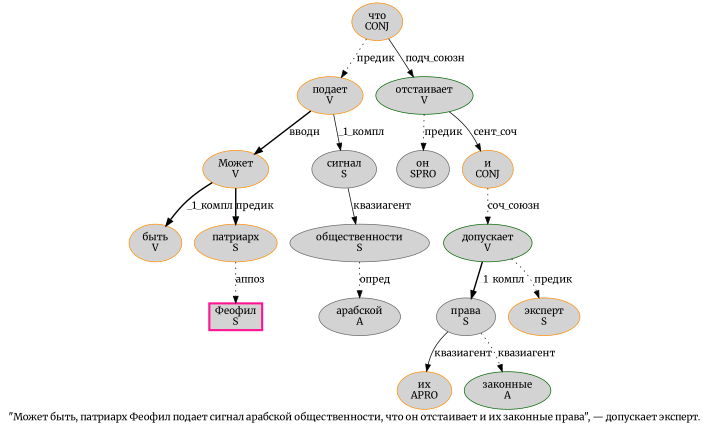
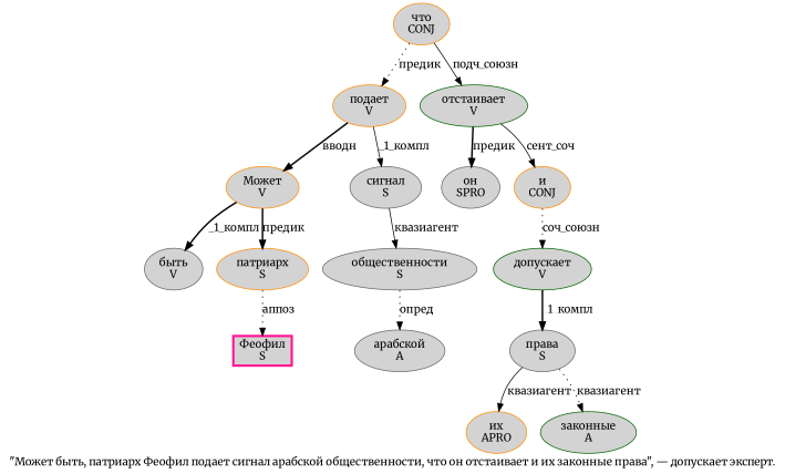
  digraph {
    fontname=Merriweather
    label="\"Может быть, патриарх Феофил подает сигнал арабской общественности, что он отстаивает и их законные права\", — допускает эксперт."
    node [color=darkorange fillcolor=lightgray fontname=Merriweather penwidth=1 shape=ellipse style=filled]
    edge [fontname=Merriweather style=dotted]
    n1 [label="Может\nV"]
-   n2 [label="быть\nV"]
+   n2 [color=gray40 label="быть\nV"]
    n3 [label="патриарх\nS"]
    n4 [color=deeppink label="Феофил\nS" penwidth=3 shape=box]
    n5 [label="подает\nV"]
    n6 [color=gray40 label="сигнал\nS"]
    n7 [color=gray40 label="общественности\nS"]
    n8 [label="что\nCONJ"]
    n9 [color=darkgreen label="отстаивает\nV"]
    n10 [color=gray40 label="арабской\nA"]
    n11 [color=gray40 label="он\nSPRO"]
    n12 [label="и\nCONJ"]
    n13 [color=darkgreen label="допускает\nV"]
    n14 [color=gray40 label="права\nS"]
-   n15 [label="эксперт\nS"]
    n16 [label="их\nAPRO"]
    n17 [color=darkgreen label="законные\nA"]
    n1 -> n2 [label="_1_компл" style=bold]
    n1 -> n3 [label="предик" style=bold]
    n3 -> n4 [label="аппоз"]
    n5 -> n1 [label="вводн" style=bold]
    n5 -> n6 [label="_1_компл" style=solid]
    n6 -> n7 [label="квазиагент" style=solid]
    n7 -> n10 [label="опред"]
    n8 -> n5 [label="предик"]
    n8 -> n9 [label="подч_союзн" style=solid]
-   n9 -> n11 [label="предик"]
+   n9 -> n11 [label="предик" style=bold]
    n9 -> n12 [label="сент_соч" style=solid]
    n12 -> n13 [label="соч_союзн"]
    n13 -> n14 [label="_1_компл" style=bold]
-   n13 -> n15 [label="предик"]
    n14 -> n16 [label="квазиагент" style=solid]
    n14 -> n17 [label="квазиагент"]
  }
